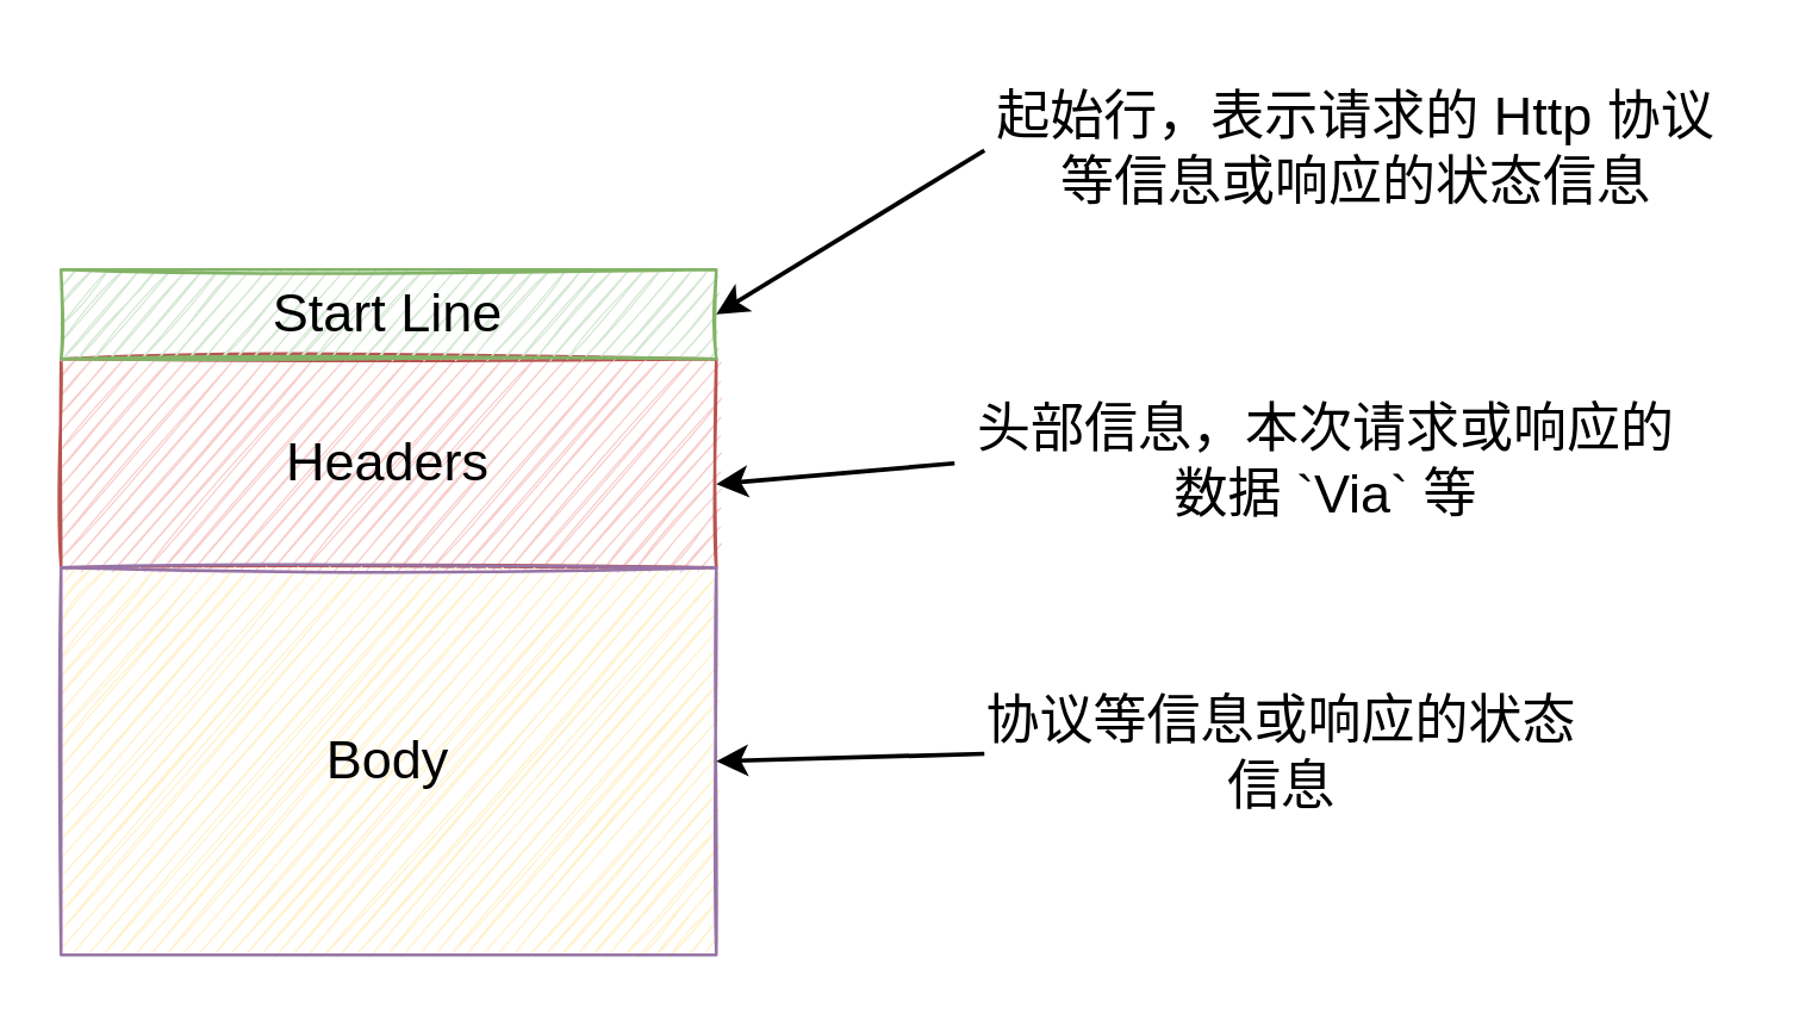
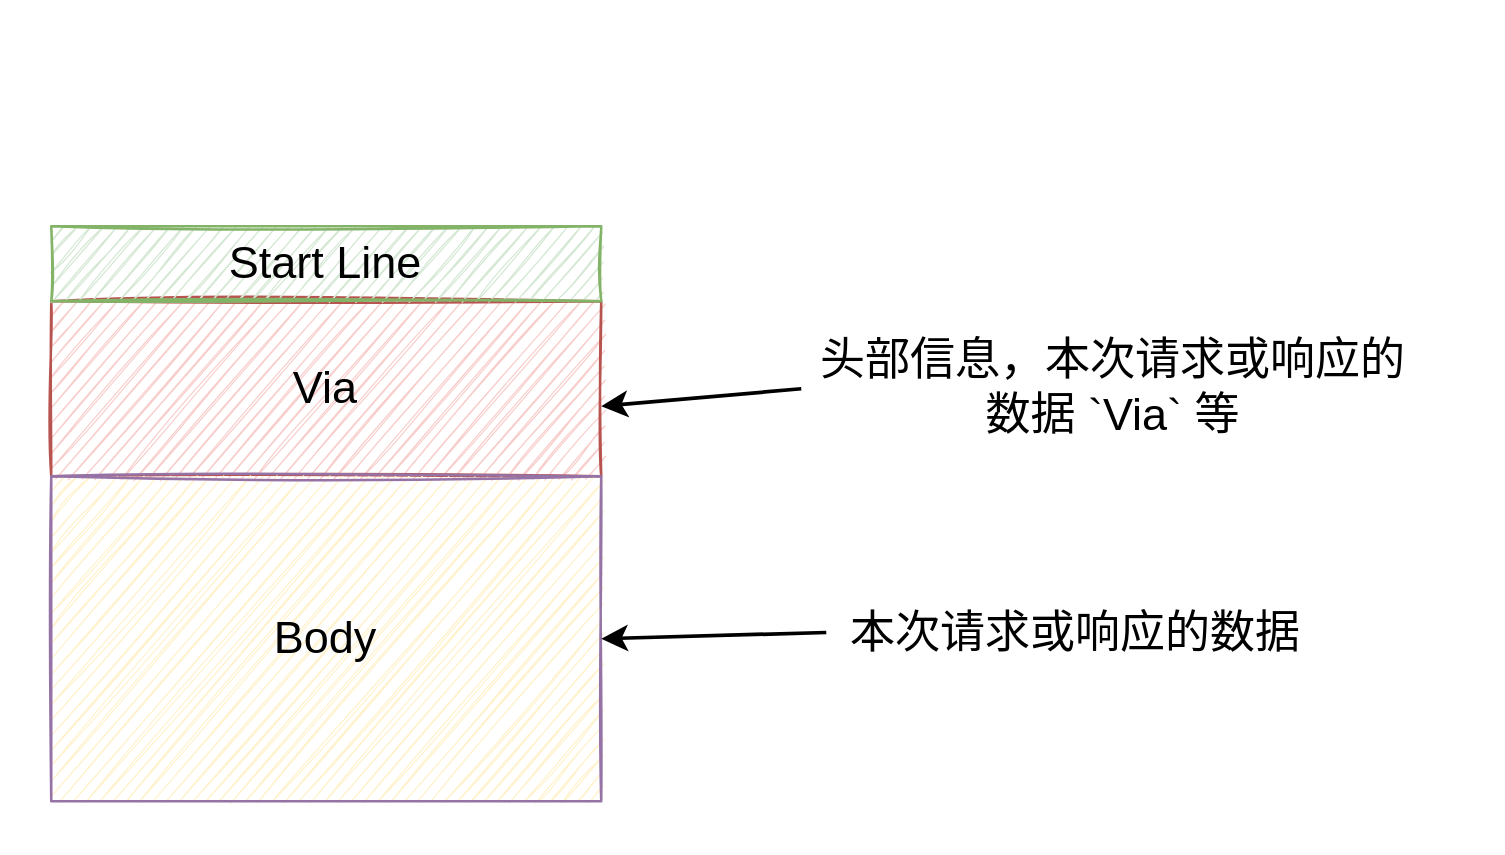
  <mxCell id="0" />
  <mxCell id="1" parent="0" />
- <mxCell id="2" value="Headers" style="rounded=0;whiteSpace=wrap;html=1;fontSize=18;fillColor=#f8cecc;strokeColor=#b85450;sketch=1;" parent="1" vertex="1"><mxGeometry x="20" y="120" width="220" height="70" as="geometry" /></mxCell>
+ <mxCell id="2" value="Via" style="rounded=0;whiteSpace=wrap;html=1;fontSize=18;fillColor=#f8cecc;strokeColor=#b85450;sketch=1;" parent="1" vertex="1"><mxGeometry x="20" y="120" width="220" height="70" as="geometry" /></mxCell>
  <mxCell id="3" value="Start Line" style="rounded=0;whiteSpace=wrap;html=1;fontSize=18;sketch=1;fillColor=#d5e8d4;strokeColor=#82b366;" vertex="1" parent="1"><mxGeometry x="20" y="90" width="220" height="30" as="geometry" /></mxCell>
  <mxCell id="4" value="Body" style="rounded=0;whiteSpace=wrap;html=1;fontSize=18;fillColor=#fff2cc;strokeColor=#9673a6;sketch=1;" vertex="1" parent="1"><mxGeometry x="20" y="190" width="220" height="130" as="geometry" /></mxCell>
- <mxCell id="5" style="rounded=0;orthogonalLoop=1;jettySize=auto;html=1;exitX=0;exitY=0.5;exitDx=0;exitDy=0;entryX=1;entryY=0.5;entryDx=0;entryDy=0;fontSize=18;strokeWidth=1.5;" edge="1" parent="1" source="6" target="3"><mxGeometry relative="1" as="geometry" /></mxCell>
- <mxCell id="6" value="起始行，表示请求的 Http 协议等信息或响应的状态信息" style="text;html=1;strokeColor=none;fillColor=none;align=center;verticalAlign=middle;whiteSpace=wrap;rounded=0;sketch=1;fontSize=18;" vertex="1" parent="1"><mxGeometry x="330" y="20" width="250" height="60" as="geometry" /></mxCell>
  <mxCell id="7" style="edgeStyle=none;rounded=0;orthogonalLoop=1;jettySize=auto;html=1;exitX=0;exitY=0.5;exitDx=0;exitDy=0;entryX=1;entryY=0.6;entryDx=0;entryDy=0;entryPerimeter=0;fontSize=18;strokeWidth=1.5;" edge="1" parent="1" source="8" target="2"><mxGeometry relative="1" as="geometry" /></mxCell>
  <mxCell id="8" value="头部信息，本次请求或响应的数据 `Via` 等" style="text;html=1;strokeColor=none;fillColor=none;align=center;verticalAlign=middle;whiteSpace=wrap;rounded=0;sketch=1;fontSize=18;" vertex="1" parent="1"><mxGeometry x="320" y="125" width="250" height="60" as="geometry" /></mxCell>
  <mxCell id="9" style="edgeStyle=none;rounded=0;orthogonalLoop=1;jettySize=auto;html=1;exitX=0;exitY=0.5;exitDx=0;exitDy=0;entryX=1;entryY=0.5;entryDx=0;entryDy=0;fontSize=18;strokeWidth=1.5;" edge="1" parent="1" source="10" target="4"><mxGeometry relative="1" as="geometry" /></mxCell>
- <mxCell id="10" value="协议等信息或响应的状态信息" style="text;html=1;strokeColor=none;fillColor=none;align=center;verticalAlign=middle;whiteSpace=wrap;rounded=0;sketch=1;fontSize=18;" vertex="1" parent="1"><mxGeometry x="330" y="225" width="200" height="55" as="geometry" /></mxCell>
+ <mxCell id="10" value="本次请求或响应的数据" style="text;html=1;strokeColor=none;fillColor=none;align=center;verticalAlign=middle;whiteSpace=wrap;rounded=0;sketch=1;fontSize=18;" vertex="1" parent="1"><mxGeometry x="330" y="225" width="200" height="55" as="geometry" /></mxCell>
